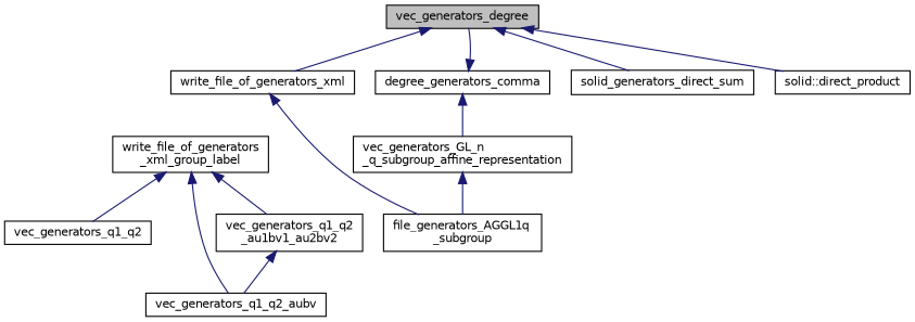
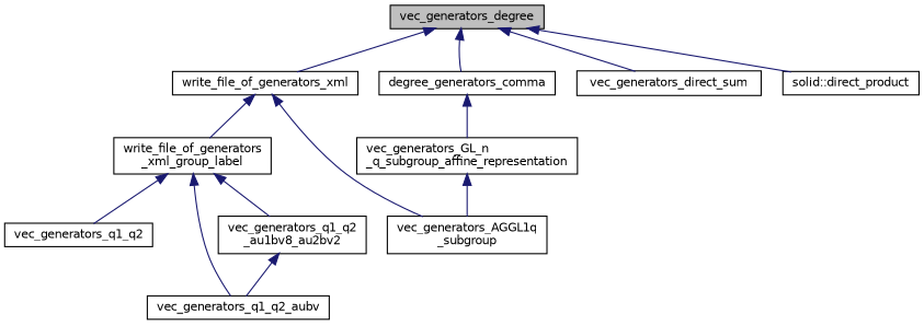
  digraph {
    rankdir=TB
    node [color=black fillcolor=white fontname=Helvetica fontsize=10 shape=record style=filled]
    edge [color=midnightblue dir=back fontname=Helvetica fontsize=10 labelfontname=Helvetica labelfontsize=10 style=solid]
    n1 [fillcolor=grey75 fontcolor=black height=0.2 label=vec_generators_degree width=0.4]
    n2 [height=0.2 label=write_file_of_generators_xml width=0.4]
    n3 [height=0.2 label=degree_generators_comma width=0.4]
-   n4 [height=0.2 label=solid_generators_direct_sum width=0.4]
+   n4 [height=0.2 label=vec_generators_direct_sum width=0.4]
    n5 [height=0.2 label="solid::direct_product" width=0.4]
    n6 [height=0.2 label="write_file_of_generators\l_xml_group_label" width=0.4]
-   n7 [height=0.2 label="file_generators_AGGL1q\l_subgroup" width=0.4]
+   n7 [height=0.2 label="vec_generators_AGGL1q\l_subgroup" width=0.4]
    n8 [height=0.2 label="vec_generators_GL_n\l_q_subgroup_affine_representation" width=0.4]
    n9 [height=0.2 label=vec_generators_q1_q2 width=0.4]
    n10 [height=0.2 label=vec_generators_q1_q2_aubv width=0.4]
-   n11 [height=0.2 label="vec_generators_q1_q2\l_au1bv1_au2bv2" width=0.4]
+   n11 [height=0.2 label="vec_generators_q1_q2\l_au1bv8_au2bv2" width=0.4]
    n1 -> n2
-   n3 -> n1
+   n1 -> n3
    n1 -> n4
    n1 -> n5
+   n2 -> n6
    n2 -> n7
    n3 -> n8
    n6 -> n9
    n6 -> n10
    n6 -> n11
    n8 -> n7
    n11 -> n10
  }
